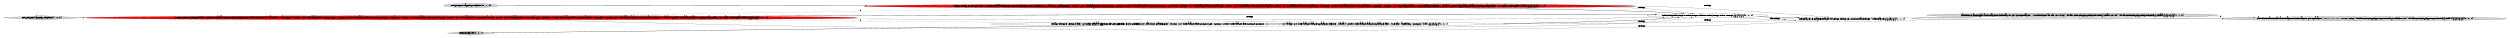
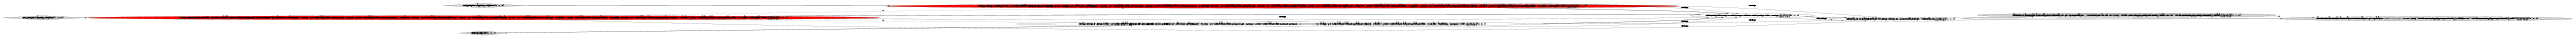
  digraph {
    rankdir=LR
    node [fillcolor=lightgray shape=ellipse style=filled]
    edge [style=bold]
    n1 [label="testSynonymsWrappedByMultiplexer['1', '0', '0']" shape=diamond]
    n2 [fillcolor=red label="Settings settings = Settings.builder().put(IndexMetaData.SETTING_VERSION_CREATED,Version.CURRENT).put(\"path.home\",createTempDir().toString()).put(\"index.analysis.filter.synonyms.type\",\"synonym\").putList(\"index.analysis.filter.synonyms.synonyms\",\"programmer, developer\").put(\"index.analysis.filter.my_english.type\",\"stemmer\").put(\"index.analysis.filter.my_english.language\",\"porter2\").put(\"index.analysis.filter.stem_repeat.type\",\"multiplexer\").putList(\"index.analysis.filter.stem_repeat.filters\",\"my_english, synonyms\").put(\"index.analysis.analyzer.synonymAnalyzer.tokenizer\",\"standard\").putList(\"index.analysis.analyzer.synonymAnalyzer.filter\",\"lowercase\",\"stem_repeat\").build()@@@3@@@['1', '0', '0']"]
    n3 [label="BaseTokenStreamTestCase.assertAnalyzesTo(indexAnalyzers.get(\"synonymAnalyzer\"),\"Some developers are odd\",new String((((edu.fdu.CPPDG.tinypdg.pe.ExpressionInfo@125dae1,new int((((edu.fdu.CPPDG.tinypdg.pe.ExpressionInfo@125daea)@@@6@@@['1', '1', '0']"]
    n4 [label="BaseTokenStreamTestCase.assertAnalyzesTo(indexAnalyzers.get(\"my_analyzer\"),\"w鐃緒申鐃緒申鐃緒申rst\",new String((((edu.fdu.CPPDG.tinypdg.pe.ExpressionInfo@125db3f,new int((((edu.fdu.CPPDG.tinypdg.pe.ExpressionInfo@125db44)@@@6@@@['0', '0', '1']"]
    n5 [fillcolor=red label="Settings settings = Settings.builder().put(IndexMetadata.SETTING_VERSION_CREATED,Version.CURRENT).put(\"path.home\",createTempDir().toString()).put(\"index.analysis.filter.synonyms.type\",\"synonym\").putList(\"index.analysis.filter.synonyms.synonyms\",\"programmer, developer\").put(\"index.analysis.filter.my_english.type\",\"stemmer\").put(\"index.analysis.filter.my_english.language\",\"porter2\").put(\"index.analysis.filter.stem_repeat.type\",\"multiplexer\").putList(\"index.analysis.filter.stem_repeat.filters\",\"my_english, synonyms\").put(\"index.analysis.analyzer.synonymAnalyzer.tokenizer\",\"standard\").putList(\"index.analysis.analyzer.synonymAnalyzer.filter\",\"lowercase\",\"stem_repeat\").build()@@@3@@@['0', '1', '0']"]
    n6 [fillcolor=white label="IndexSettings idxSettings = IndexSettingsModule.newIndexSettings(\"index\",settings)@@@4@@@['1', '1', '1']"]
    n7 [fillcolor=white label="indexAnalyzers = createTestAnalysis(idxSettings,settings,new CommonAnalysisPlugin()).indexAnalyzers@@@5@@@['1', '1', '1']"]
-   n8 [label="testSynonymsWrappedByMultiplexer['0', '1', '0']"]
+   n8 [label="testSynonymsWrappedByMultiplexer['0', '1', '0']" shape=diamond]
    n9 [label="testPreconfigured['0', '0', '1']" shape=diamond]
    n10 [fillcolor=white label="Settings settings = Settings.builder().put(IndexMetaData.SETTING_VERSION_CREATED,Version.CURRENT).put(\"path.home\",createTempDir().toString()).put(\"index.analysis.filter.synonyms.type\",\"synonym\").putList(\"index.analysis.filter.synonyms.synonyms\",\"w鐃緒申鐃緒申鐃緒申rst, sausage\").put(\"index.analysis.analyzer.my_analyzer.tokenizer\",\"standard\").putList(\"index.analysis.analyzer.my_analyzer.filter\",\"lowercase\",\"asciifolding\",\"synonyms\").build()@@@3@@@['0', '0', '1']"]
    n1 -> n2
    n2 -> n5 [label=0 style=dashed]
    n2 -> n6
    n2 -> n6 [label=settings style=solid]
    n2 -> n7 [label=settings style=solid]
    n2 -> n10 [label=0 style=dashed]
    n3 -> n4 [label=0 style=dashed]
    n5 -> n6 [label=settings style=solid]
    n5 -> n6
    n5 -> n7 [label=settings style=solid]
    n6 -> n7
    n6 -> n7 [label=idxSettings style=solid]
    n7 -> n3
    n7 -> n4
    n8 -> n5
    n9 -> n10
    n10 -> n6
    n10 -> n6 [label=settings style=solid]
    n10 -> n7 [label=settings style=solid]
  }
